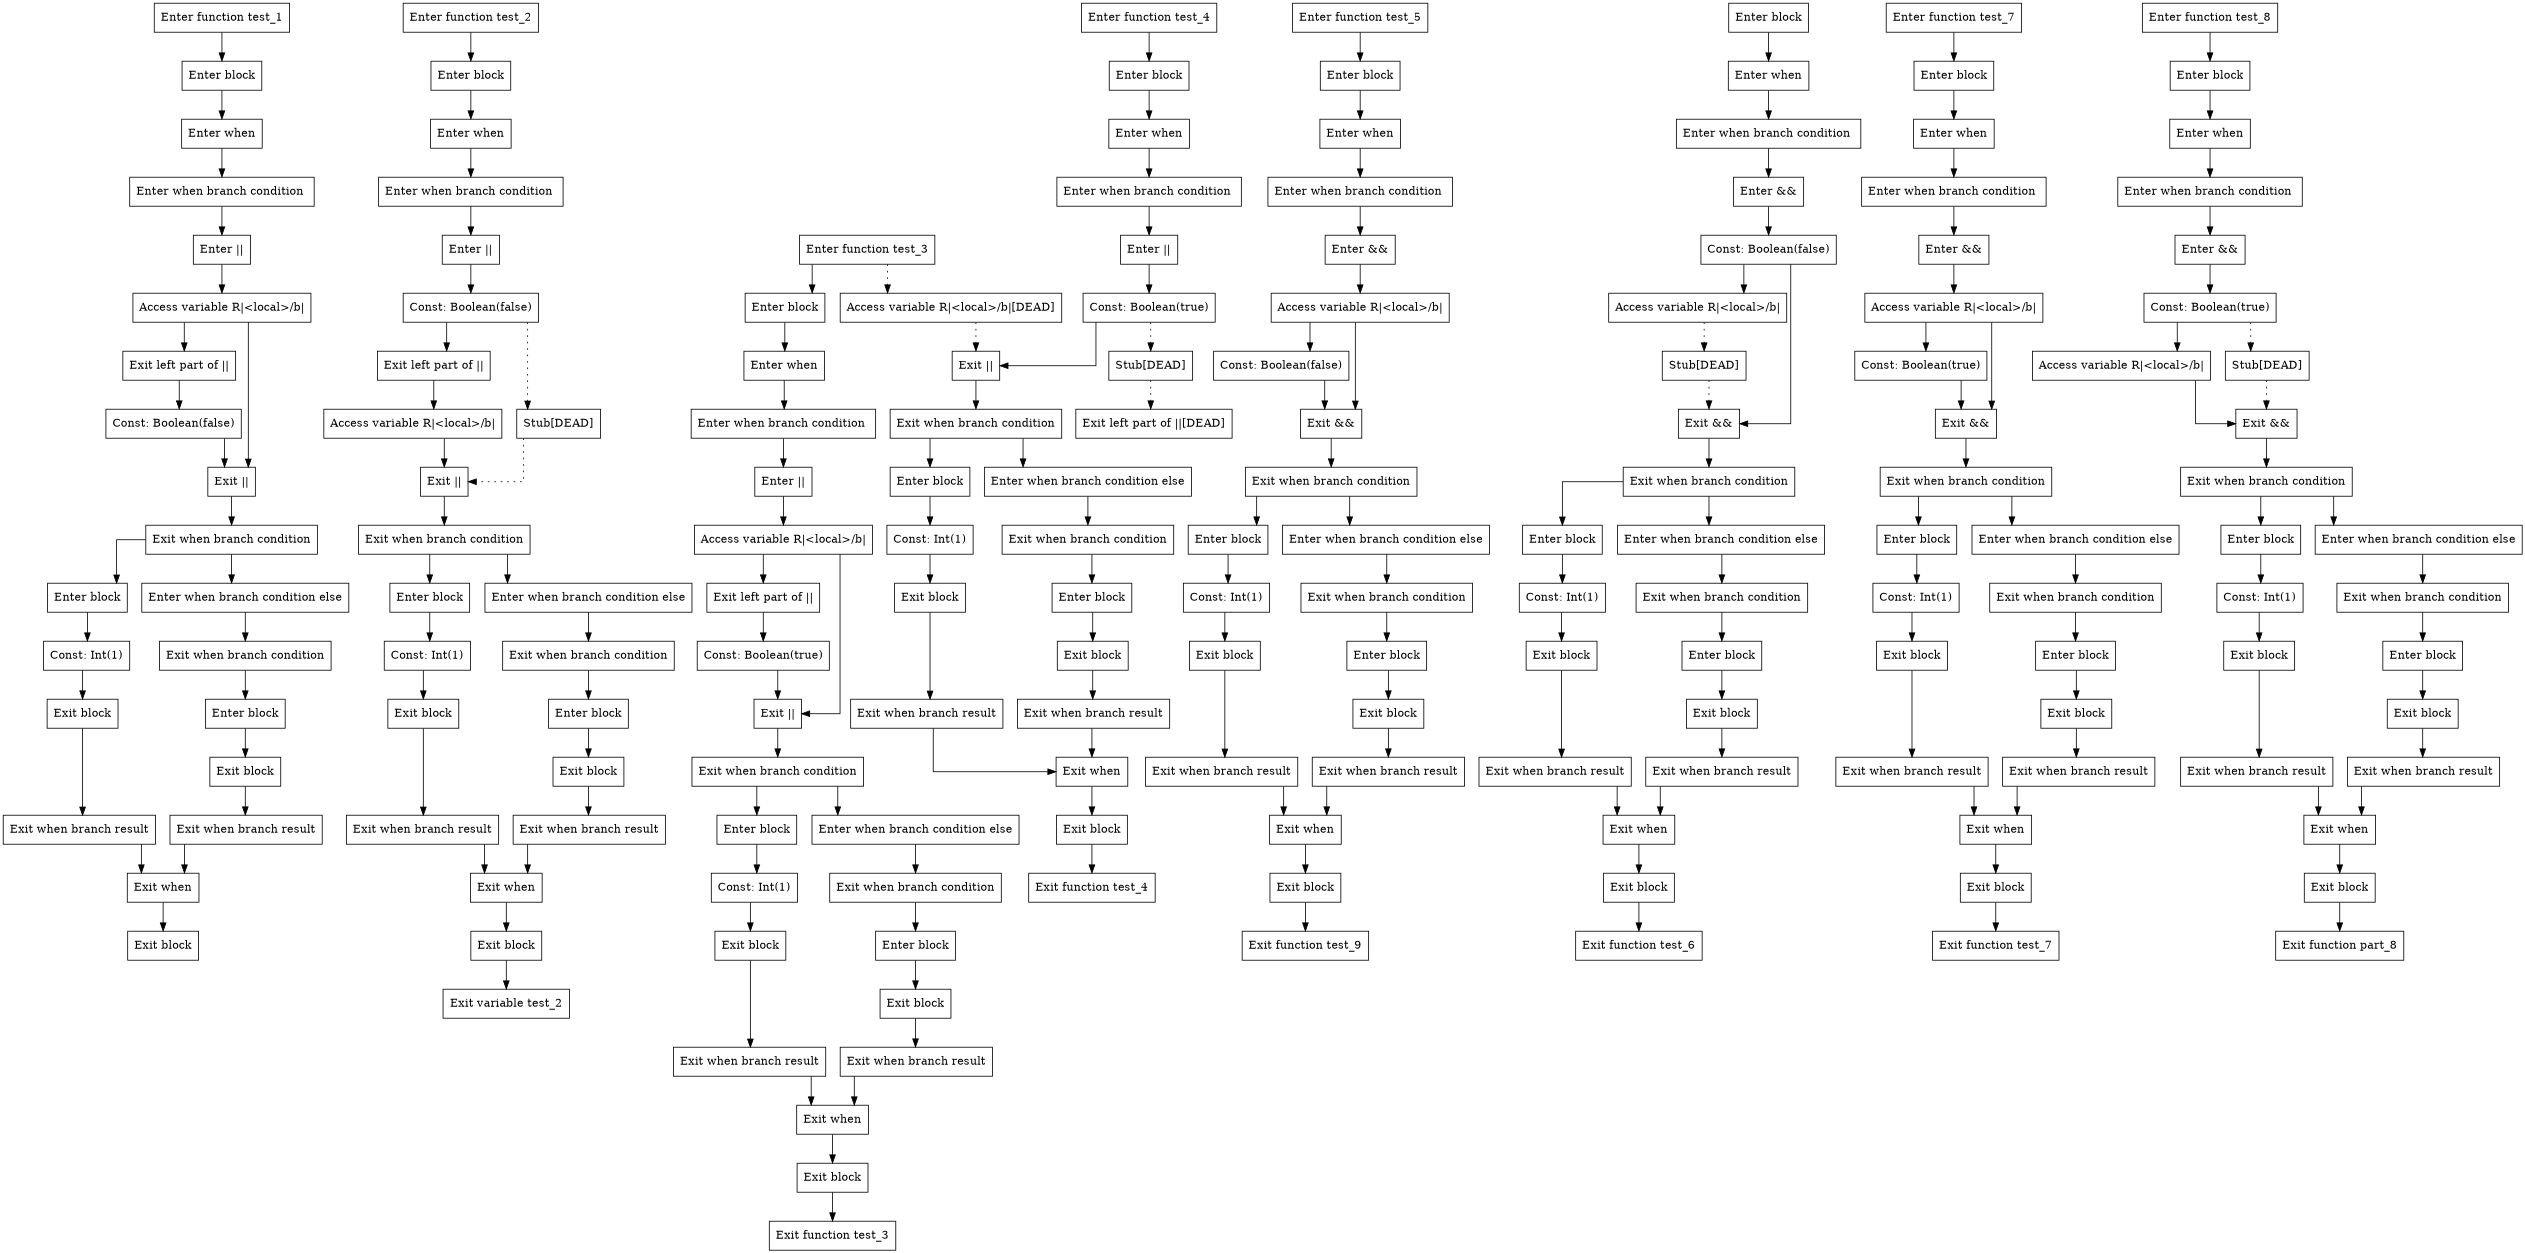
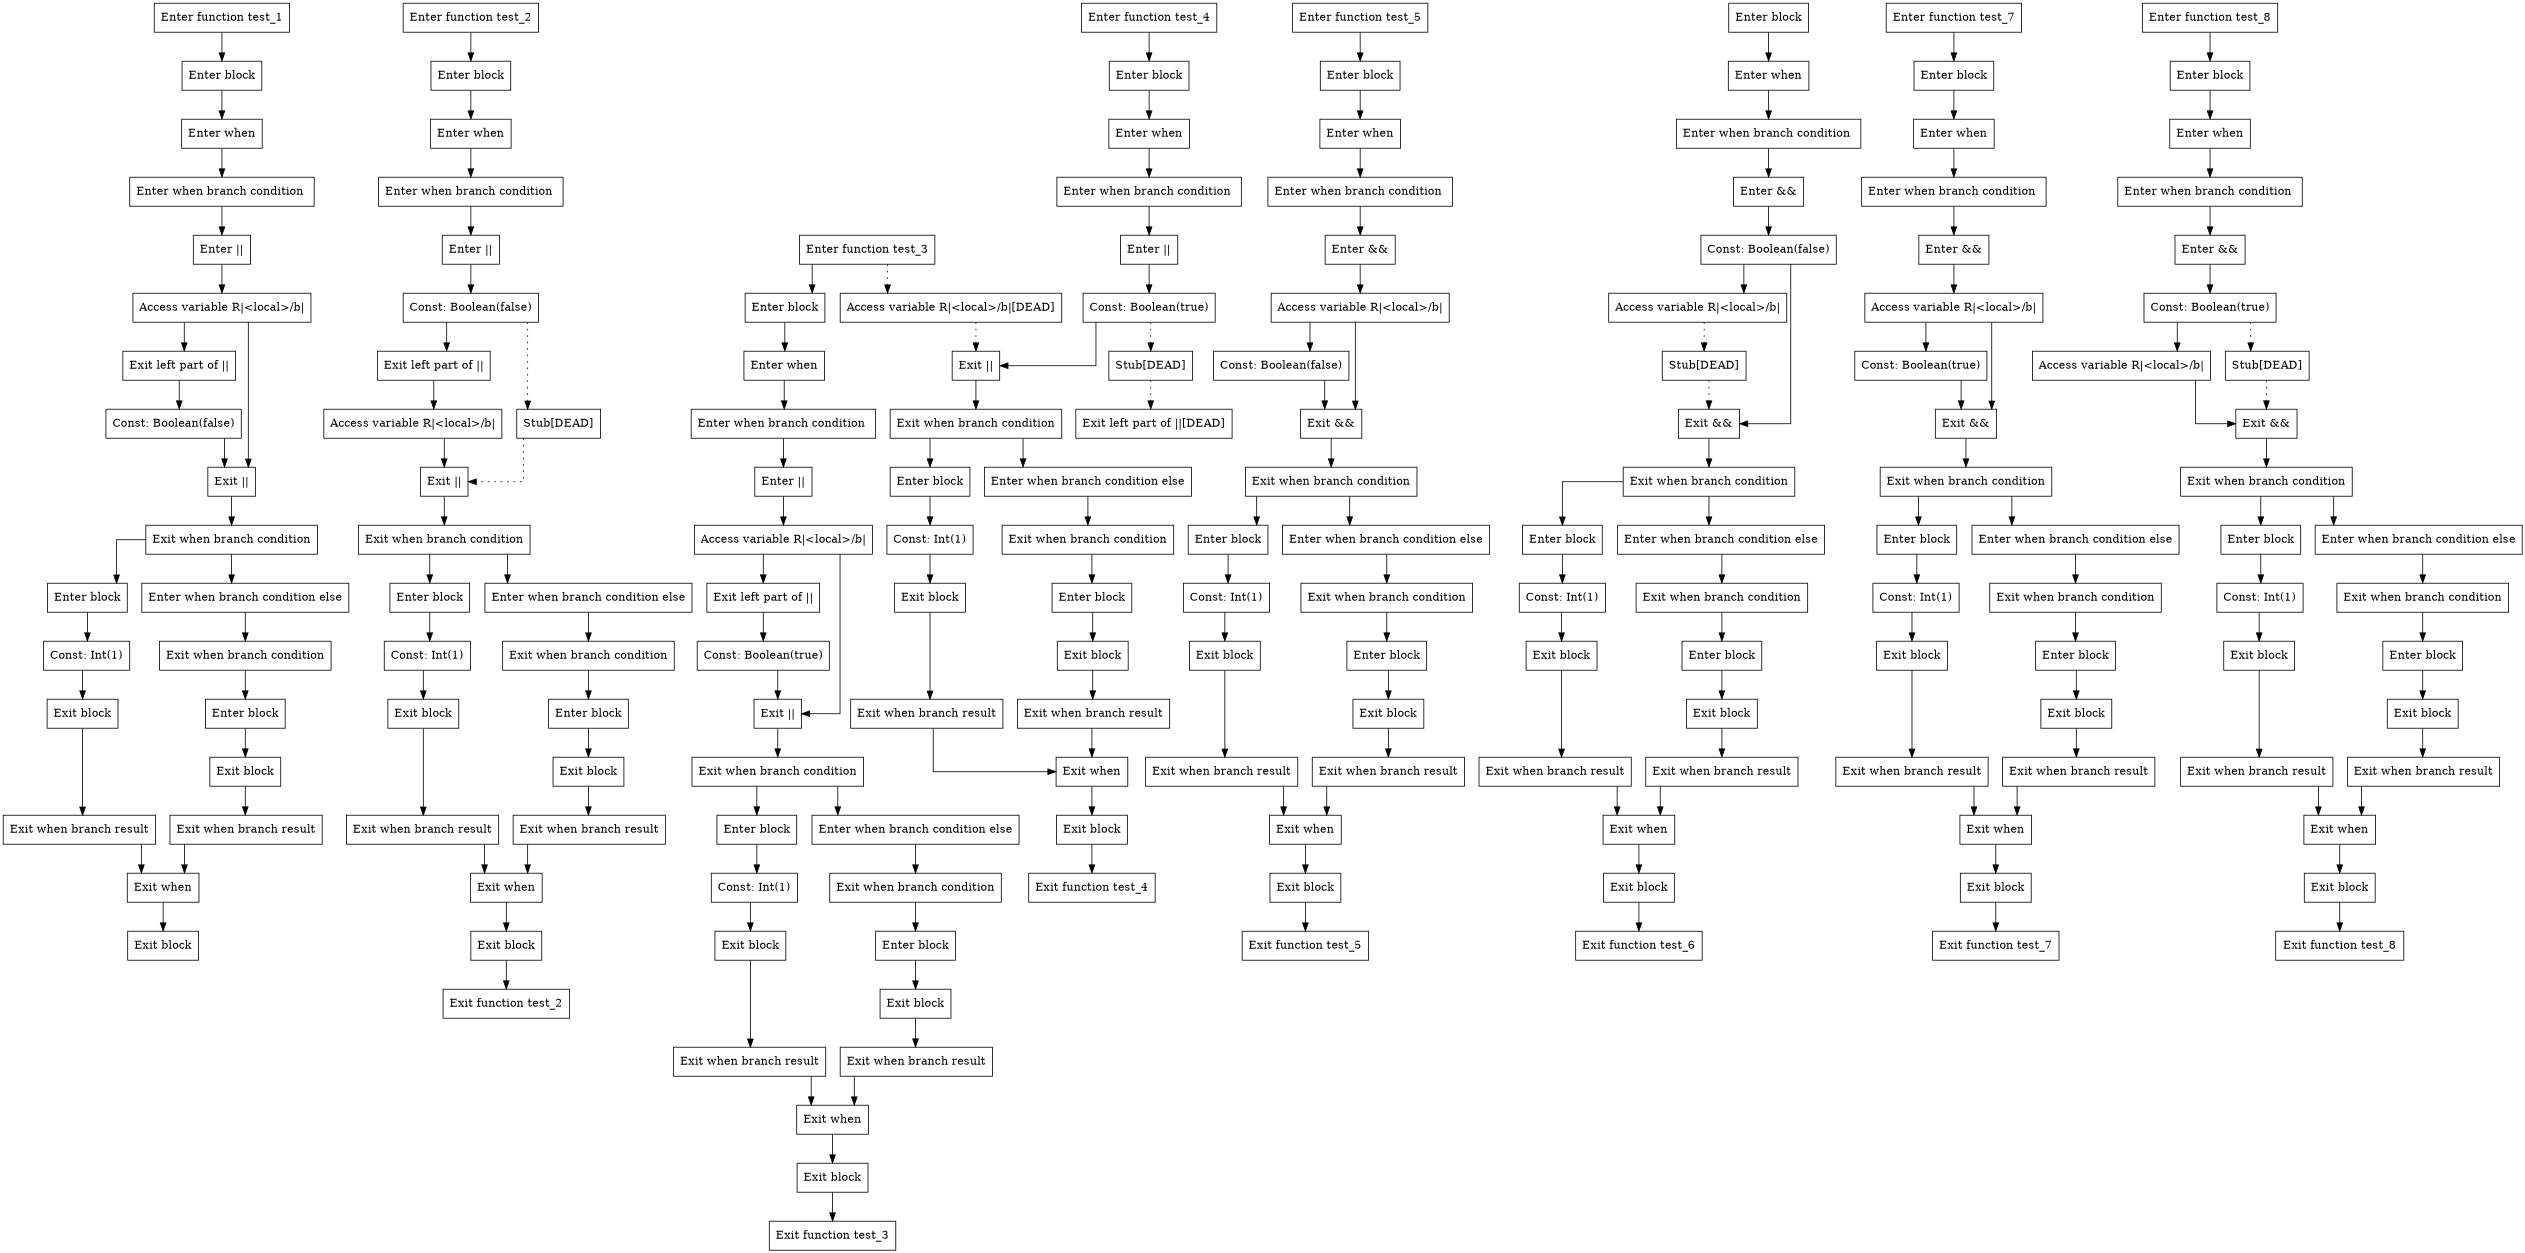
  digraph {
    splines=ortho
    node [shape=box]
    n1 [label="Enter function test_1"]
    n2 [label="Enter block"]
    n3 [label="Enter when"]
    n4 [label="Enter when branch condition "]
    n5 [label="Enter ||"]
    n6 [label="Access variable R|<local>/b|"]
    n7 [label="Exit left part of ||"]
    n8 [label="Exit ||"]
    n9 [label="Const: Boolean(false)"]
    n10 [label="Exit when branch condition"]
    n11 [label="Enter block"]
    n12 [label="Enter when branch condition else"]
    n13 [label="Const: Int(1)"]
    n14 [label="Exit block"]
    n15 [label="Exit when branch result"]
    n16 [label="Exit when"]
    n17 [label="Exit when branch condition"]
    n18 [label="Enter block"]
    n19 [label="Exit block"]
    n20 [label="Exit when branch result"]
    n21 [label="Exit block"]
    n22 [label="Enter function test_2"]
    n23 [label="Enter block"]
    n24 [label="Enter when"]
    n25 [label="Enter when branch condition "]
    n26 [label="Enter ||"]
    n27 [label="Const: Boolean(false)"]
    n28 [label="Exit left part of ||"]
    n29 [label="Stub[DEAD]"]
    n30 [label="Access variable R|<local>/b|"]
    n31 [label="Exit ||"]
    n32 [label="Exit when branch condition"]
    n33 [label="Enter block"]
    n34 [label="Enter when branch condition else"]
    n35 [label="Const: Int(1)"]
    n36 [label="Exit block"]
    n37 [label="Exit when branch result"]
    n38 [label="Exit when"]
    n39 [label="Exit when branch condition"]
    n40 [label="Enter block"]
    n41 [label="Exit block"]
    n42 [label="Exit when branch result"]
    n43 [label="Exit block"]
-   n44 [label="Exit variable test_2"]
+   n44 [label="Exit function test_2"]
    n45 [label="Enter function test_3"]
    n46 [label="Enter block"]
    n47 [label="Enter when"]
    n48 [label="Enter when branch condition "]
    n49 [label="Enter ||"]
    n50 [label="Access variable R|<local>/b|"]
    n51 [label="Exit left part of ||"]
    n52 [label="Exit ||"]
    n53 [label="Const: Boolean(true)"]
    n54 [label="Exit when branch condition"]
    n55 [label="Enter block"]
    n56 [label="Enter when branch condition else"]
    n57 [label="Const: Int(1)"]
    n58 [label="Exit block"]
    n59 [label="Exit when branch result"]
    n60 [label="Exit when"]
    n61 [label="Exit when branch condition"]
    n62 [label="Enter block"]
    n63 [label="Exit block"]
    n64 [label="Exit when branch result"]
    n65 [label="Exit block"]
    n66 [label="Exit function test_3"]
    n67 [label="Enter function test_4"]
    n68 [label="Enter block"]
    n69 [label="Enter when"]
    n70 [label="Enter when branch condition "]
    n71 [label="Enter ||"]
    n72 [label="Const: Boolean(true)"]
    n73 [label="Stub[DEAD]"]
    n74 [label="Exit ||"]
    n75 [label="Exit left part of ||[DEAD]"]
    n76 [label="Access variable R|<local>/b|[DEAD]"]
    n77 [label="Exit when branch condition"]
    n78 [label="Enter block"]
    n79 [label="Enter when branch condition else"]
    n80 [label="Const: Int(1)"]
    n81 [label="Exit block"]
    n82 [label="Exit when branch result"]
    n83 [label="Exit when"]
    n84 [label="Exit when branch condition"]
    n85 [label="Enter block"]
    n86 [label="Exit block"]
    n87 [label="Exit when branch result"]
    n88 [label="Exit block"]
    n89 [label="Exit function test_4"]
    n90 [label="Enter function test_5"]
    n91 [label="Enter block"]
    n92 [label="Enter when"]
    n93 [label="Enter when branch condition "]
    n94 [label="Enter &&"]
    n95 [label="Access variable R|<local>/b|"]
    n96 [label="Const: Boolean(false)"]
    n97 [label="Exit &&"]
    n98 [label="Exit when branch condition"]
    n99 [label="Enter block"]
    n100 [label="Enter when branch condition else"]
    n101 [label="Const: Int(1)"]
    n102 [label="Exit block"]
    n103 [label="Exit when branch result"]
    n104 [label="Exit when"]
    n105 [label="Exit when branch condition"]
    n106 [label="Enter block"]
    n107 [label="Exit block"]
    n108 [label="Exit when branch result"]
    n109 [label="Exit block"]
-   n110 [label="Exit function test_9"]
+   n110 [label="Exit function test_5"]
    n111 [label="Enter block"]
    n112 [label="Enter when"]
    n113 [label="Enter when branch condition "]
    n114 [label="Enter &&"]
    n115 [label="Const: Boolean(false)"]
    n116 [label="Access variable R|<local>/b|"]
    n117 [label="Exit &&"]
    n118 [label="Stub[DEAD]"]
    n119 [label="Exit when branch condition"]
    n120 [label="Enter block"]
    n121 [label="Enter when branch condition else"]
    n122 [label="Const: Int(1)"]
    n123 [label="Exit block"]
    n124 [label="Exit when branch result"]
    n125 [label="Exit when"]
    n126 [label="Exit when branch condition"]
    n127 [label="Enter block"]
    n128 [label="Exit block"]
    n129 [label="Exit when branch result"]
    n130 [label="Exit block"]
    n131 [label="Exit function test_6"]
    n132 [label="Enter function test_7"]
    n133 [label="Enter block"]
    n134 [label="Enter when"]
    n135 [label="Enter when branch condition "]
    n136 [label="Enter &&"]
    n137 [label="Access variable R|<local>/b|"]
    n138 [label="Const: Boolean(true)"]
    n139 [label="Exit &&"]
    n140 [label="Exit when branch condition"]
    n141 [label="Enter block"]
    n142 [label="Enter when branch condition else"]
    n143 [label="Const: Int(1)"]
    n144 [label="Exit block"]
    n145 [label="Exit when branch result"]
    n146 [label="Exit when"]
    n147 [label="Exit when branch condition"]
    n148 [label="Enter block"]
    n149 [label="Exit block"]
    n150 [label="Exit when branch result"]
    n151 [label="Exit block"]
    n152 [label="Exit function test_7"]
    n153 [label="Enter function test_8"]
    n154 [label="Enter block"]
    n155 [label="Enter when"]
    n156 [label="Enter when branch condition "]
    n157 [label="Enter &&"]
    n158 [label="Const: Boolean(true)"]
    n159 [label="Access variable R|<local>/b|"]
    n160 [label="Stub[DEAD]"]
    n161 [label="Exit &&"]
    n162 [label="Exit when branch condition"]
    n163 [label="Enter block"]
    n164 [label="Enter when branch condition else"]
    n165 [label="Const: Int(1)"]
    n166 [label="Exit block"]
    n167 [label="Exit when branch result"]
    n168 [label="Exit when"]
    n169 [label="Exit when branch condition"]
    n170 [label="Enter block"]
    n171 [label="Exit block"]
    n172 [label="Exit when branch result"]
    n173 [label="Exit block"]
-   n174 [label="Exit function part_8"]
+   n174 [label="Exit function test_8"]
    subgraph sub_1 {
      n1
      n2
      n3
      n4
      n5
      n6
      n7
      n8
      n9
      n10
      n11
      n12
      n13
      n14
      n15
      n16
      n17
      n18
      n19
      n20
      n21
    }
    subgraph sub_2 {
      n22
      n23
      n24
      n25
      n26
      n27
      n28
      n29
      n30
      n31
      n32
      n33
      n34
      n35
      n36
      n37
      n38
      n39
      n40
      n41
      n42
      n43
      n44
    }
    subgraph sub_3 {
      n45
      n46
      n47
      n48
      n49
      n50
      n51
      n52
      n53
      n54
      n55
      n56
      n57
      n58
      n59
      n60
      n61
      n62
      n63
      n64
      n65
      n66
    }
    subgraph sub_4 {
      n67
      n68
      n69
      n70
      n71
      n72
      n73
      n74
      n75
      n76
      n77
      n78
      n79
      n80
      n81
      n82
      n83
      n84
      n85
      n86
      n87
      n88
      n89
    }
    subgraph sub_5 {
      n90
      n91
      n92
      n93
      n94
      n95
      n96
      n97
      n98
      n99
      n100
      n101
      n102
      n103
      n104
      n105
      n106
      n107
      n108
      n109
      n110
    }
    subgraph sub_6 {
      n111
      n112
      n113
      n114
      n115
      n116
      n117
      n118
      n119
      n120
      n121
      n122
      n123
      n124
      n125
      n126
      n127
      n128
      n129
      n130
      n131
    }
    subgraph sub_7 {
      n132
      n133
      n134
      n135
      n136
      n137
      n138
      n139
      n140
      n141
      n142
      n143
      n144
      n145
      n146
      n147
      n148
      n149
      n150
      n151
      n152
    }
    subgraph sub_8 {
      n153
      n154
      n155
      n156
      n157
      n158
      n159
      n160
      n161
      n162
      n163
      n164
      n165
      n166
      n167
      n168
      n169
      n170
      n171
      n172
      n173
      n174
    }
    n1 -> n2
    n2 -> n3
    n3 -> n4
    n4 -> n5
    n5 -> n6
    n6 -> n7
    n6 -> n8
    n7 -> n9
    n8 -> n10
    n9 -> n8
    n10 -> n11
    n10 -> n12
    n11 -> n13
    n12 -> n17
    n13 -> n14
    n14 -> n15
    n15 -> n16
    n16 -> n21
    n17 -> n18
    n18 -> n19
    n19 -> n20
    n20 -> n16
    n22 -> n23
    n23 -> n24
    n24 -> n25
    n25 -> n26
    n26 -> n27
    n27 -> n28
    n27 -> n29 [style=dotted]
    n28 -> n30
    n29 -> n31 [style=dotted]
    n30 -> n31
    n31 -> n32
    n32 -> n33
    n32 -> n34
    n33 -> n35
    n34 -> n39
    n35 -> n36
    n36 -> n37
    n37 -> n38
    n38 -> n43
    n39 -> n40
    n40 -> n41
    n41 -> n42
    n42 -> n38
    n43 -> n44
    n45 -> n46
    n45 -> n76 [style=dotted]
    n46 -> n47
    n47 -> n48
    n48 -> n49
    n49 -> n50
    n50 -> n51
    n50 -> n52
    n51 -> n53
    n52 -> n54
    n53 -> n52
    n54 -> n55
    n54 -> n56
    n55 -> n57
    n56 -> n61
    n57 -> n58
    n58 -> n59
    n59 -> n60
    n60 -> n65
    n61 -> n62
    n62 -> n63
    n63 -> n64
    n64 -> n60
    n65 -> n66
    n67 -> n68
    n68 -> n69
    n69 -> n70
    n70 -> n71
    n71 -> n72
    n72 -> n73 [style=dotted]
    n72 -> n74
    n73 -> n75 [style=dotted]
    n74 -> n77
    n76 -> n74 [style=dotted]
    n77 -> n78
    n77 -> n79
    n78 -> n80
    n79 -> n84
    n80 -> n81
    n81 -> n82
    n82 -> n83
    n83 -> n88
    n84 -> n85
    n85 -> n86
    n86 -> n87
    n87 -> n83
    n88 -> n89
    n90 -> n91
    n91 -> n92
    n92 -> n93
    n93 -> n94
    n94 -> n95
    n95 -> n96
    n95 -> n97
    n96 -> n97
    n97 -> n98
    n98 -> n99
    n98 -> n100
    n99 -> n101
    n100 -> n105
    n101 -> n102
    n102 -> n103
    n103 -> n104
    n104 -> n109
    n105 -> n106
    n106 -> n107
    n107 -> n108
    n108 -> n104
    n109 -> n110
    n111 -> n112
    n112 -> n113
    n113 -> n114
    n114 -> n115
    n115 -> n116
    n115 -> n117
    n116 -> n118 [style=dotted]
    n117 -> n119
    n118 -> n117 [style=dotted]
    n119 -> n120
    n119 -> n121
    n120 -> n122
    n121 -> n126
    n122 -> n123
    n123 -> n124
    n124 -> n125
    n125 -> n130
    n126 -> n127
    n127 -> n128
    n128 -> n129
    n129 -> n125
    n130 -> n131
    n132 -> n133
    n133 -> n134
    n134 -> n135
    n135 -> n136
    n136 -> n137
    n137 -> n138
    n137 -> n139
    n138 -> n139
    n139 -> n140
    n140 -> n141
    n140 -> n142
    n141 -> n143
    n142 -> n147
    n143 -> n144
    n144 -> n145
    n145 -> n146
    n146 -> n151
    n147 -> n148
    n148 -> n149
    n149 -> n150
    n150 -> n146
    n151 -> n152
    n153 -> n154
    n154 -> n155
    n155 -> n156
    n156 -> n157
    n157 -> n158
    n158 -> n159
    n158 -> n160 [style=dotted]
    n159 -> n161
    n160 -> n161 [style=dotted]
    n161 -> n162
    n162 -> n163
    n162 -> n164
    n163 -> n165
    n164 -> n169
    n165 -> n166
    n166 -> n167
    n167 -> n168
    n168 -> n173
    n169 -> n170
    n170 -> n171
    n171 -> n172
    n172 -> n168
    n173 -> n174
  }
